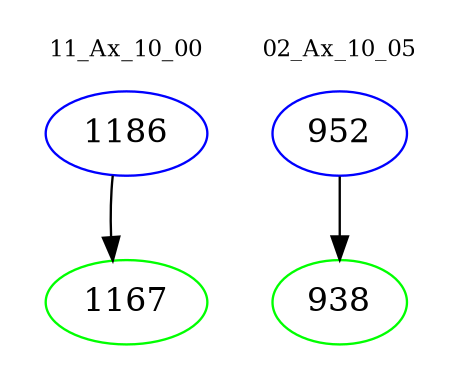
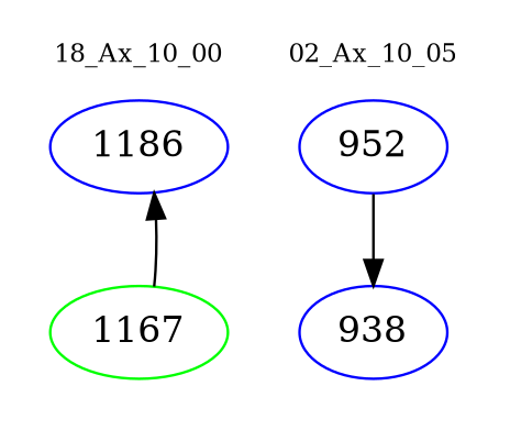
  digraph {
    node [color=blue]
    edge [color=black]
    n1 [label=1186]
    n2 [color=green label=1167]
    n3 [label=952]
-   n4 [color=green label=938]
+   n4 [label=938]
    subgraph cluster_1 {
      color=white
      fontsize=10
-     label="11_Ax_10_00"
+     label="18_Ax_10_00"
      n1
      n2
    }
    subgraph cluster_2 {
      color=white
      fontsize=10
      label="02_Ax_10_05"
      n3
      n4
    }
-   n1 -> n2
+   n2 -> n1
    n3 -> n4
  }
